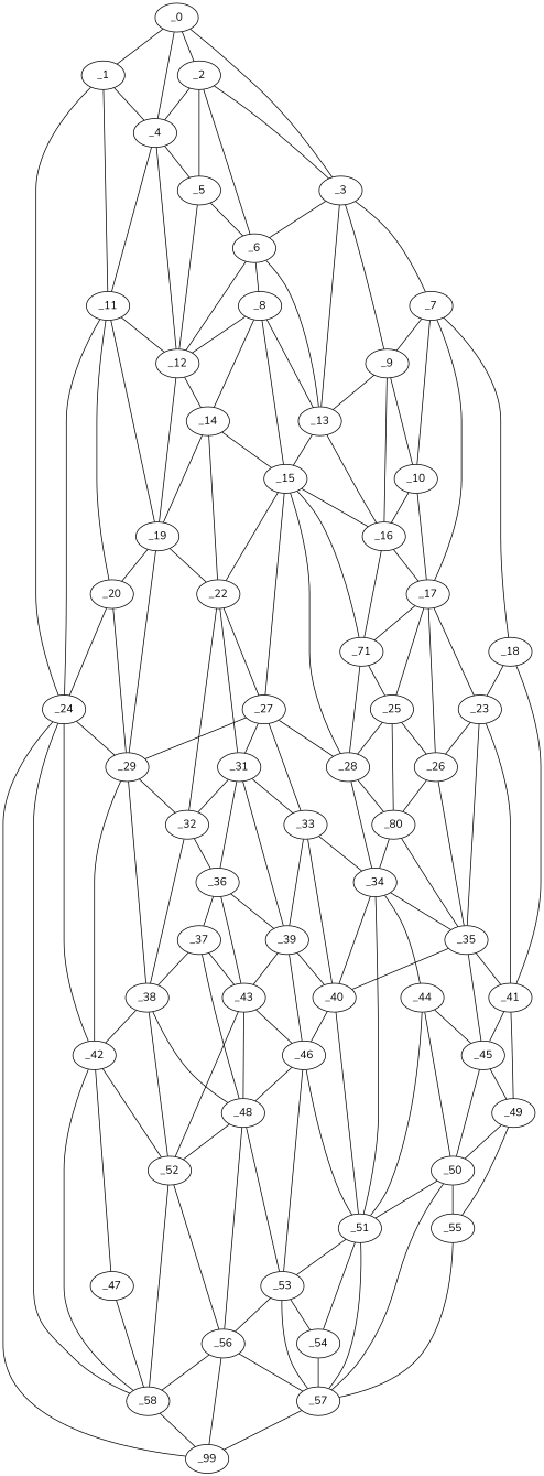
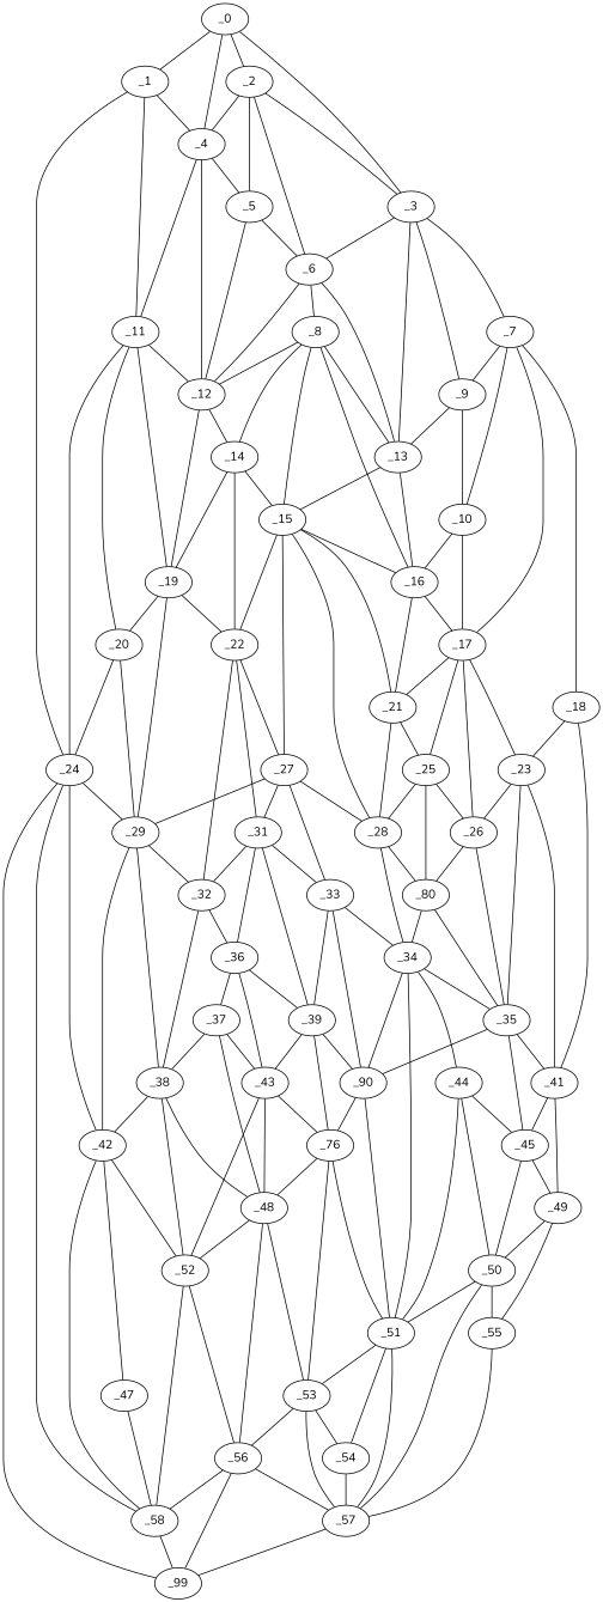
  graph {
    fontname=Nunito
    node [fontname=Nunito x=55 y=69]
    edge [fontname=Nunito valence=2]
    _0 [x=19 y=22]
    _1 [x=29 y=17]
    _2 [x=31 y=66]
    _3 [x=32 y=84]
    _4 [x=36 y=52]
    _11 [y=39]
    _24 [x=75 y=8]
    _5 [x=41 y=63]
    _6 [x=46]
    _7 [x=47 y=109]
    _9 [x=51 y=94]
    _13 [y=89]
    _12 [y=58]
    _19 [x=65 y=58]
    _20 [x=68 y=40]
    _29 [x=83 y=43]
    _42 [x=104 y=43]
    _58 [x=121 y=26]
    n19 [label=_99 x=123 y=18]
    _8 [x=51]
    _10 [x=53 y=101]
    _17 [x=64 y=108]
    _18 [x=64 y=122]
    _16 [x=63 y=92]
    _15 [x=63 y=84]
    _14 [x=60]
    _22 [x=71 y=64]
    _32 [x=88 y=50]
    _38 [x=100 y=48]
    _52 [x=114 y=49]
    _47 [x=108 y=42]
-   _21 [x=68 y=95 label=_71]
+   _21 [x=68 y=95]
    _23 [x=73 y=112]
    _25 [x=75 y=98]
    _26 [x=76 y=107]
    _41 [x=102 y=121]
    _27 [x=80 y=71]
    _28 [x=80 y=92]
    _35 [x=93 y=106]
    n40 [label=_80 x=85 y=101]
    _45 [x=105 y=112]
    _49 [x=111 y=116]
    _31 [x=86 y=62]
    _33 [x=89 y=79]
    _34 [x=93 y=96]
    _36 [x=97 y=60]
    _39 [x=100 y=64]
-   _40 [x=100 y=77]
+   _40 [x=100 y=77 label=_90]
    _44 [x=105 y=101]
    _51 [x=113 y=94]
    _50 [x=112 y=104]
    _55 [x=118 y=112]
    _48 [x=109 y=61]
    _37 [x=98 y=52]
    _43 [x=104 y=62]
-   _46 [x=106 y=75]
+   _46 [x=106 y=75 label=_76]
    _56 [x=119 y=57]
    _53 [x=117 y=82]
    _57 [x=120 y=103]
    _54 [x=117 y=91]
    _0 -- _1 [valence=1]
    _0 -- _2
    _0 -- _3 [valence=1]
    _0 -- _4 [valence=1]
    _1 -- _4 [valence=1]
    _1 -- _11
    _1 -- _24 [valence=1]
    _2 -- _3 [valence=1]
    _2 -- _4
    _2 -- _5
    _2 -- _6
    _3 -- _6
    _3 -- _7 [valence=1]
    _3 -- _9
    _3 -- _13
    _4 -- _11
    _4 -- _5
    _4 -- _12
    _11 -- _24 [valence=1]
    _11 -- _12
    _11 -- _19 [valence=1]
    _11 -- _20
    _24 -- _29
    _24 -- _42
    _24 -- _58 [valence=1]
    _24 -- n19 [valence=1]
    _5 -- _6
    _5 -- _12
    _6 -- _13 [valence=1]
    _6 -- _12 [valence=1]
    _6 -- _8
    _7 -- _9
    _7 -- _10
    _7 -- _17 [valence=1]
    _7 -- _18 [valence=1]
    _9 -- _13 [valence=1]
    _9 -- _10
-   _9 -- _16
+   _8 -- _16
    _13 -- _16
    _13 -- _15
    _12 -- _19
    _12 -- _14
    _19 -- _20 [valence=1]
    _19 -- _29
    _19 -- _22
    _20 -- _24 [valence=1]
    _20 -- _29
    _29 -- _42
    _29 -- _32
    _29 -- _38
    _42 -- _58
    _42 -- _52
    _42 -- _47 [valence=1]
    _58 -- n19 [valence=1]
    _8 -- _13
    _8 -- _12
    _8 -- _15 [valence=1]
    _8 -- _14
    _10 -- _17
    _10 -- _16
    _17 -- _21 [valence=1]
    _17 -- _23
    _17 -- _25
    _17 -- _26
    _18 -- _23
    _18 -- _41 [valence=1]
    _16 -- _17 [valence=1]
    _16 -- _21
    _15 -- _16 [valence=1]
    _15 -- _22
    _15 -- _21
    _15 -- _27
    _15 -- _28
    _14 -- _19
    _14 -- _15
    _14 -- _22 [valence=1]
    _22 -- _32 [valence=1]
    _22 -- _27
    _22 -- _31
    _32 -- _38 [valence=1]
    _32 -- _36 [valence=1]
    _38 -- _42 [valence=1]
    _38 -- _52
    _38 -- _48 [valence=1]
    _52 -- _58
    _52 -- _56
    _47 -- _58
    _21 -- _25
    _21 -- _28
    _23 -- _26
    _23 -- _41 [valence=1]
    _23 -- _35
    _25 -- _26
    _25 -- _28
    _25 -- n40 [valence=1]
    _26 -- _35 [valence=1]
    _26 -- n40
    _41 -- _45 [valence=1]
    _41 -- _49 [valence=1]
    _27 -- _29 [valence=1]
    _27 -- _28
    _27 -- _31 [valence=1]
    _27 -- _33
    _28 -- n40
    _28 -- _34
    _35 -- _41
    _35 -- _45
    _35 -- _40 [valence=1]
    n40 -- _35
    n40 -- _34
    _45 -- _49
    _45 -- _50 [valence=1]
    _49 -- _50
    _49 -- _55 [valence=1]
    _31 -- _32 [valence=1]
    _31 -- _33 [valence=1]
    _31 -- _36 [valence=1]
    _31 -- _39
    _33 -- _34
    _33 -- _39 [valence=1]
    _33 -- _40 [valence=1]
    _34 -- _35 [valence=1]
    _34 -- _40 [valence=1]
    _34 -- _44 [valence=1]
    _34 -- _51
    _36 -- _39
    _36 -- _37
    _36 -- _43 [valence=1]
    _39 -- _40
    _39 -- _43 [valence=1]
    _39 -- _46
    _40 -- _51
    _40 -- _46 [valence=1]
    _44 -- _45 [valence=1]
    _44 -- _51
    _44 -- _50
    _51 -- _53 [valence=1]
    _51 -- _57
    _51 -- _54
    _50 -- _51
    _50 -- _55 [valence=1]
    _50 -- _57
    _55 -- _57 [valence=1]
    _48 -- _52
    _48 -- _56 [valence=1]
    _48 -- _53
    _37 -- _38 [valence=1]
    _37 -- _48
    _37 -- _43
    _43 -- _52
    _43 -- _48 [valence=1]
    _43 -- _46
    _46 -- _51 [valence=1]
    _46 -- _48
    _46 -- _53
    _56 -- _58
    _56 -- n19 [valence=1]
    _56 -- _57
    _53 -- _56
    _53 -- _57 [valence=1]
    _53 -- _54
    _57 -- n19 [valence=1]
    _54 -- _57 [valence=1]
  }
